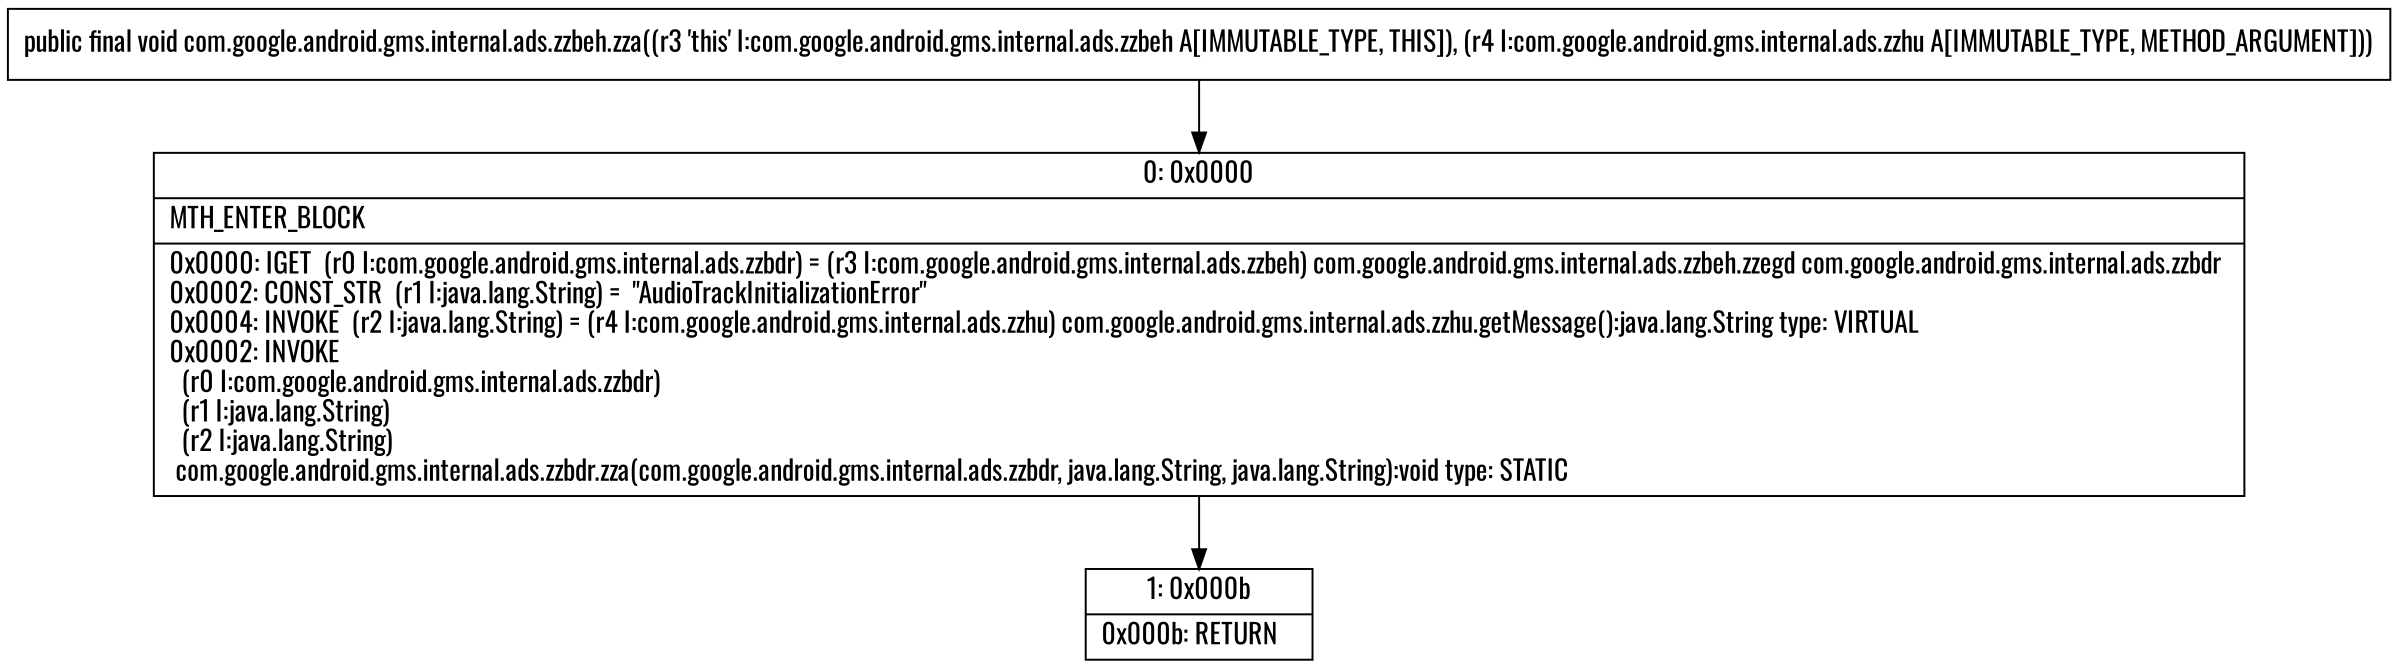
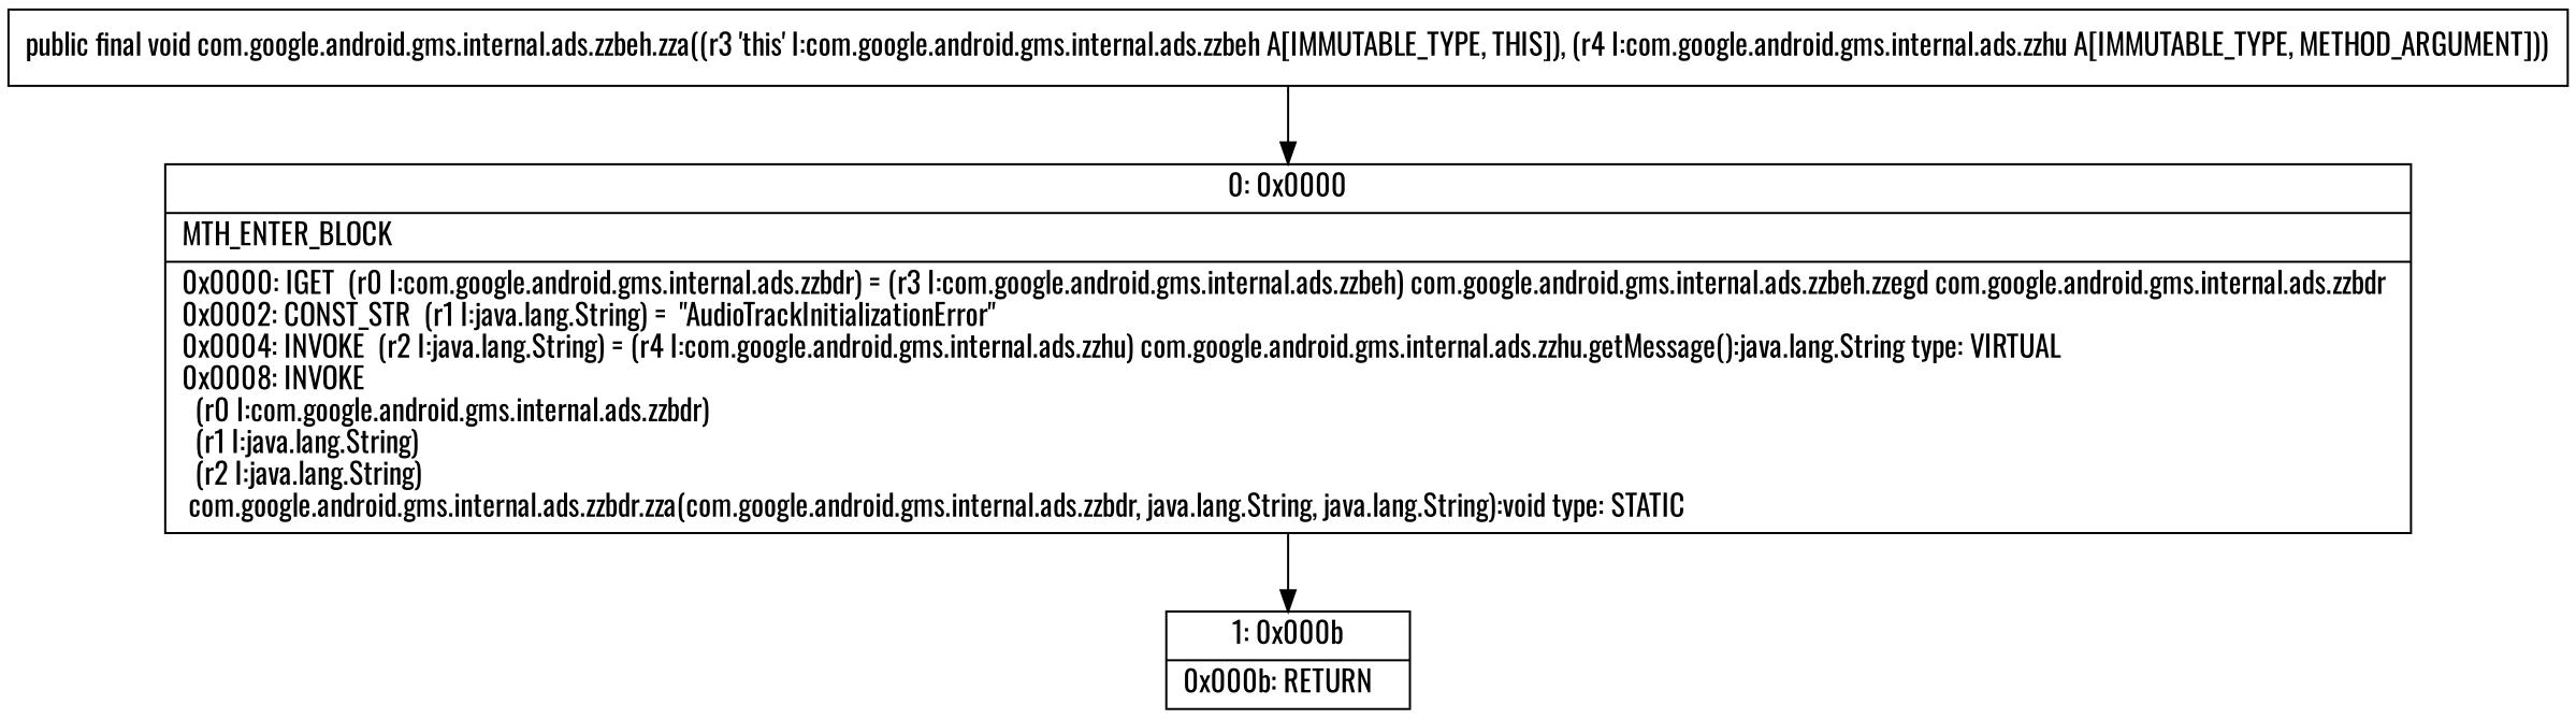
  digraph {
    fontname=Oswald
    node [shape=record fontname=Oswald]
    edge [fontname=Oswald]
-   n1 [label="{0\:\ 0x0000|MTH_ENTER_BLOCK\l|0x0000: IGET  (r0 I:com.google.android.gms.internal.ads.zzbdr) = (r3 I:com.google.android.gms.internal.ads.zzbeh) com.google.android.gms.internal.ads.zzbeh.zzegd com.google.android.gms.internal.ads.zzbdr \l0x0002: CONST_STR  (r1 I:java.lang.String) =  \"AudioTrackInitializationError\" \l0x0004: INVOKE  (r2 I:java.lang.String) = (r4 I:com.google.android.gms.internal.ads.zzhu) com.google.android.gms.internal.ads.zzhu.getMessage():java.lang.String type: VIRTUAL \l0x0002: INVOKE  \l  (r0 I:com.google.android.gms.internal.ads.zzbdr)\l  (r1 I:java.lang.String)\l  (r2 I:java.lang.String)\l com.google.android.gms.internal.ads.zzbdr.zza(com.google.android.gms.internal.ads.zzbdr, java.lang.String, java.lang.String):void type: STATIC \l}"]
+   n1 [label="{0\:\ 0x0000|MTH_ENTER_BLOCK\l|0x0000: IGET  (r0 I:com.google.android.gms.internal.ads.zzbdr) = (r3 I:com.google.android.gms.internal.ads.zzbeh) com.google.android.gms.internal.ads.zzbeh.zzegd com.google.android.gms.internal.ads.zzbdr \l0x0002: CONST_STR  (r1 I:java.lang.String) =  \"AudioTrackInitializationError\" \l0x0004: INVOKE  (r2 I:java.lang.String) = (r4 I:com.google.android.gms.internal.ads.zzhu) com.google.android.gms.internal.ads.zzhu.getMessage():java.lang.String type: VIRTUAL \l0x0008: INVOKE  \l  (r0 I:com.google.android.gms.internal.ads.zzbdr)\l  (r1 I:java.lang.String)\l  (r2 I:java.lang.String)\l com.google.android.gms.internal.ads.zzbdr.zza(com.google.android.gms.internal.ads.zzbdr, java.lang.String, java.lang.String):void type: STATIC \l}"]
    n2 [label="{1\:\ 0x000b|0x000b: RETURN   \l}"]
    n3 [label="{public final void com.google.android.gms.internal.ads.zzbeh.zza((r3 'this' I:com.google.android.gms.internal.ads.zzbeh A[IMMUTABLE_TYPE, THIS]), (r4 I:com.google.android.gms.internal.ads.zzhu A[IMMUTABLE_TYPE, METHOD_ARGUMENT])) }"]
    n1 -> n2
    n3 -> n1
  }
